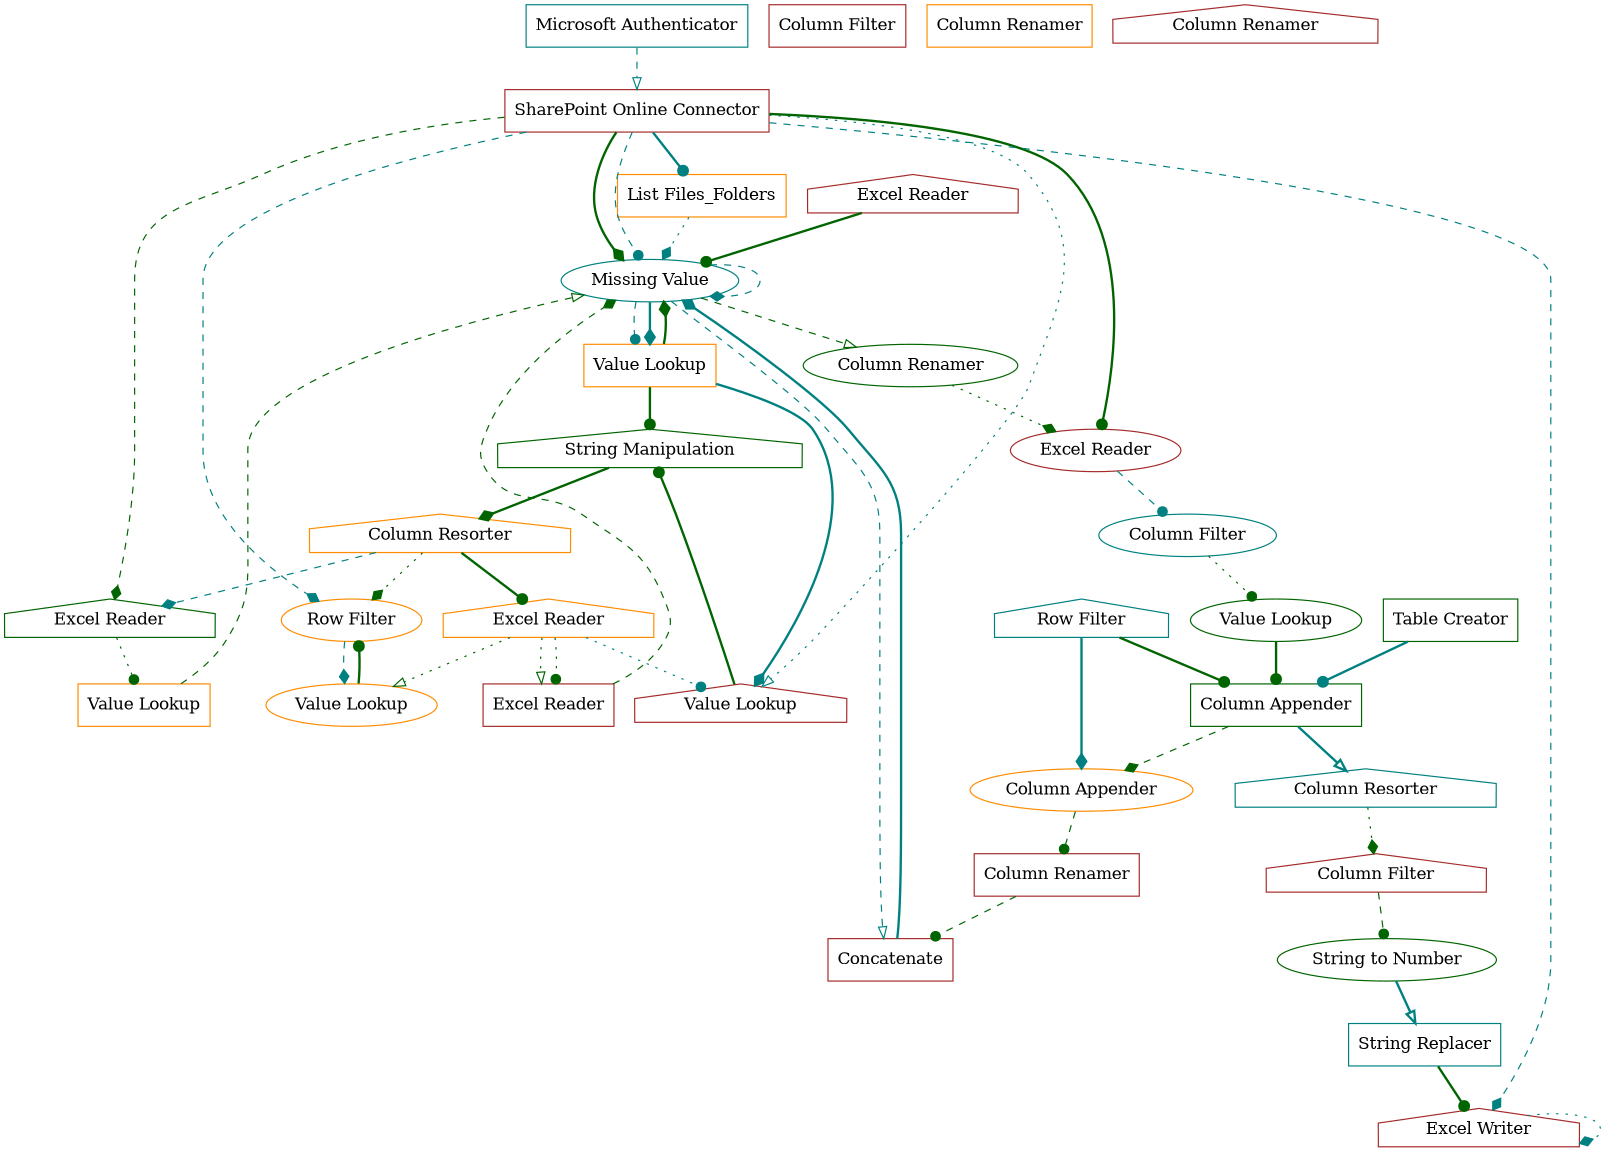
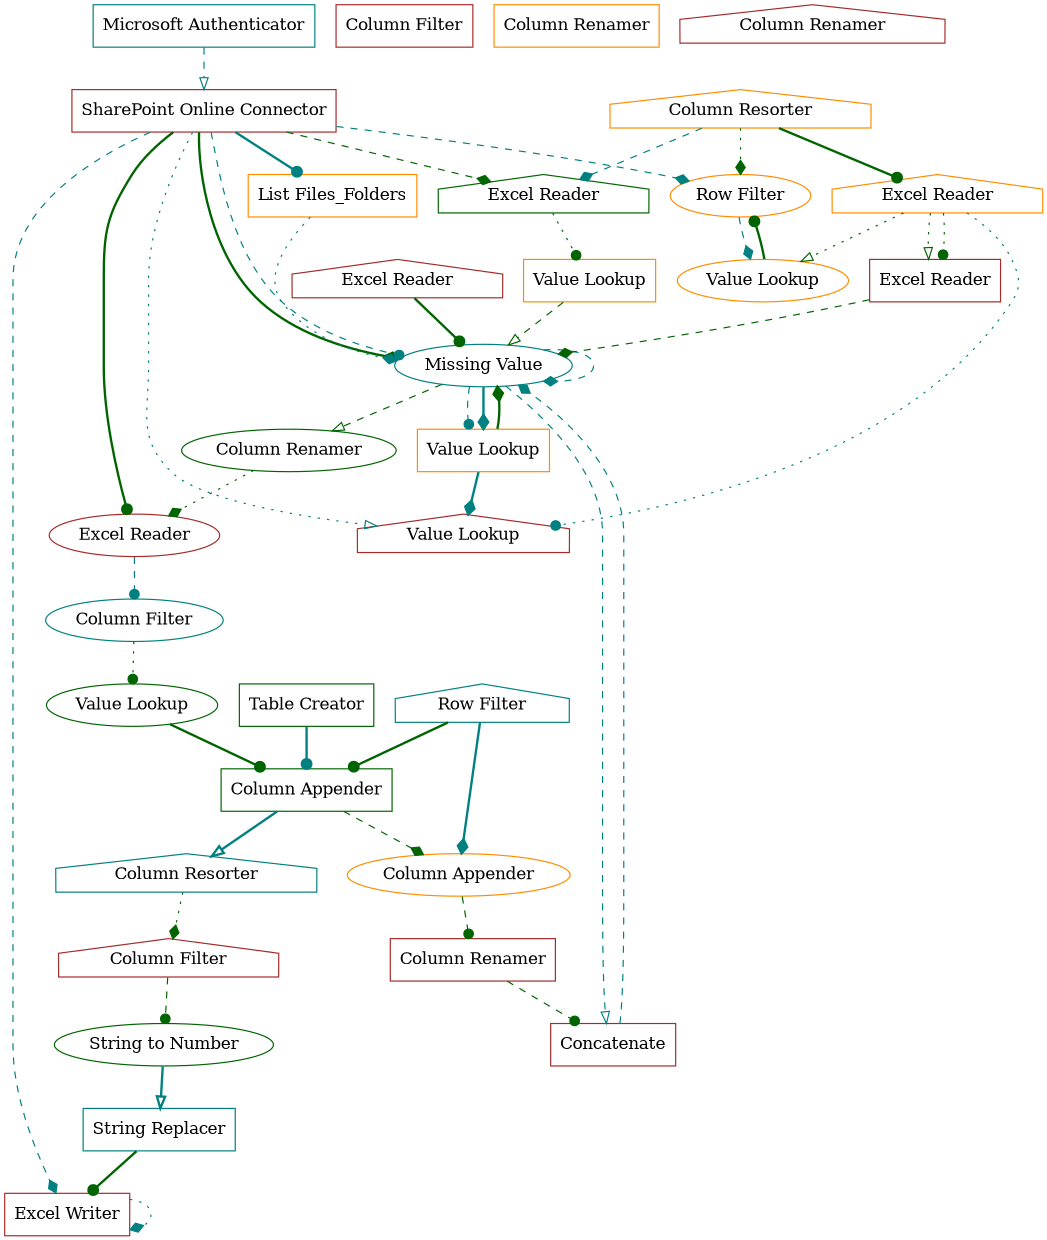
  digraph {
    rankdir=TB
    node [color=brown shape=box]
    edge [arrowhead=dot color=darkgreen style=bold]
    n1 [color=teal label="Microsoft Authenticator"]
    n2 [label="SharePoint Online Connector"]
    n3 [color=darkorange label="List Files_Folders"]
    n4 [color=teal label="Missing Value" shape=ellipse]
    n5 [color=darkorange label="Row Filter" shape=ellipse]
    n6 [label="Value Lookup" shape=house]
    n7 [color=darkgreen label="Excel Reader" shape=house]
    n8 [label="Excel Reader" shape=ellipse]
-   n9 [label="Excel Writer" shape=house]
+   n9 [label="Excel Writer"]
    n10 [color=darkorange label="Value Lookup"]
    n11 [label=Concatenate]
    n12 [color=darkgreen label="Column Renamer" shape=ellipse]
    n13 [color=darkorange label="Value Lookup" shape=ellipse]
-   n14 [color=darkgreen label="String Manipulation" shape=house]
    n15 [color=darkorange label="Value Lookup"]
    n16 [color=teal label="Column Filter" shape=ellipse]
    n17 [label="Excel Reader"]
    n18 [color=darkorange label="Excel Reader" shape=house]
    n19 [label="Excel Reader" shape=house]
    n20 [color=darkorange label="Column Resorter" shape=house]
    n21 [label="Column Filter"]
    n22 [color=darkorange label="Column Renamer"]
    n23 [color=teal label="Row Filter" shape=house]
    n24 [color=darkorange label="Column Appender" shape=ellipse]
    n25 [color=darkgreen label="Column Appender"]
    n26 [label="Column Renamer"]
    n27 [color=teal label="Column Resorter" shape=house]
    n28 [label="Column Filter" shape=house]
    n29 [label="Column Renamer" shape=house]
    n30 [color=darkgreen label="Value Lookup" shape=ellipse]
    n31 [color=darkgreen label="String to Number" shape=ellipse]
    n32 [color=teal label="String Replacer"]
    n33 [color=darkgreen label="Table Creator"]
    n1 -> n2 [arrowhead=onormal color=teal style=dashed]
    n2 -> n3 [color=teal]
    n2 -> n4 [arrowhead=diamond]
    n2 -> n4 [color=teal style=dashed]
    n2 -> n5 [arrowhead=diamond color=teal style=dashed]
    n2 -> n6 [arrowhead=onormal color=teal style=dotted]
    n2 -> n7 [arrowhead=diamond style=dashed]
    n2 -> n8
    n2 -> n9 [arrowhead=diamond color=teal style=dashed]
    n3 -> n4 [arrowhead=diamond color=teal style=dotted]
    n4 -> n4 [arrowhead=diamond color=teal style=dashed]
    n4 -> n10 [color=teal style=dashed]
    n4 -> n10 [arrowhead=diamond color=teal]
    n4 -> n11 [arrowhead=onormal color=teal style=dashed]
    n4 -> n12 [arrowhead=onormal style=dashed]
    n5 -> n13 [arrowhead=diamond color=teal style=dashed]
-   n6 -> n14
    n7 -> n15 [style=dotted]
    n8 -> n16 [color=teal style=dashed]
    n9 -> n9 [arrowhead=diamond color=teal style=dotted]
    n10 -> n4 [arrowhead=diamond]
    n10 -> n6 [arrowhead=diamond color=teal]
-   n10 -> n14
-   n11 -> n4 [arrowhead=diamond color=teal]
+   n11 -> n4 [arrowhead=diamond color=teal style=dashed]
    n12 -> n8 [arrowhead=diamond style=dotted]
    n13 -> n5
-   n14 -> n20 [arrowhead=diamond]
    n15 -> n4 [arrowhead=onormal style=dashed]
    n16 -> n30 [style=dotted]
    n17 -> n4 [arrowhead=diamond style=dashed]
    n18 -> n6 [color=teal style=dotted]
    n18 -> n13 [arrowhead=onormal style=dotted]
    n18 -> n17 [arrowhead=onormal style=dotted]
    n18 -> n17 [style=dotted]
    n19 -> n4
    n20 -> n5 [arrowhead=diamond style=dotted]
    n20 -> n7 [arrowhead=diamond color=teal style=dashed]
    n20 -> n18
    n23 -> n24 [arrowhead=diamond color=teal]
    n23 -> n25
    n24 -> n26 [style=dashed]
    n25 -> n24 [arrowhead=diamond style=dashed]
    n25 -> n27 [arrowhead=onormal color=teal]
    n26 -> n11 [style=dashed]
    n27 -> n28 [arrowhead=diamond style=dotted]
    n28 -> n31 [style=dashed]
    n30 -> n25
    n31 -> n32 [arrowhead=onormal color=teal]
    n32 -> n9
    n33 -> n25 [color=teal]
  }
